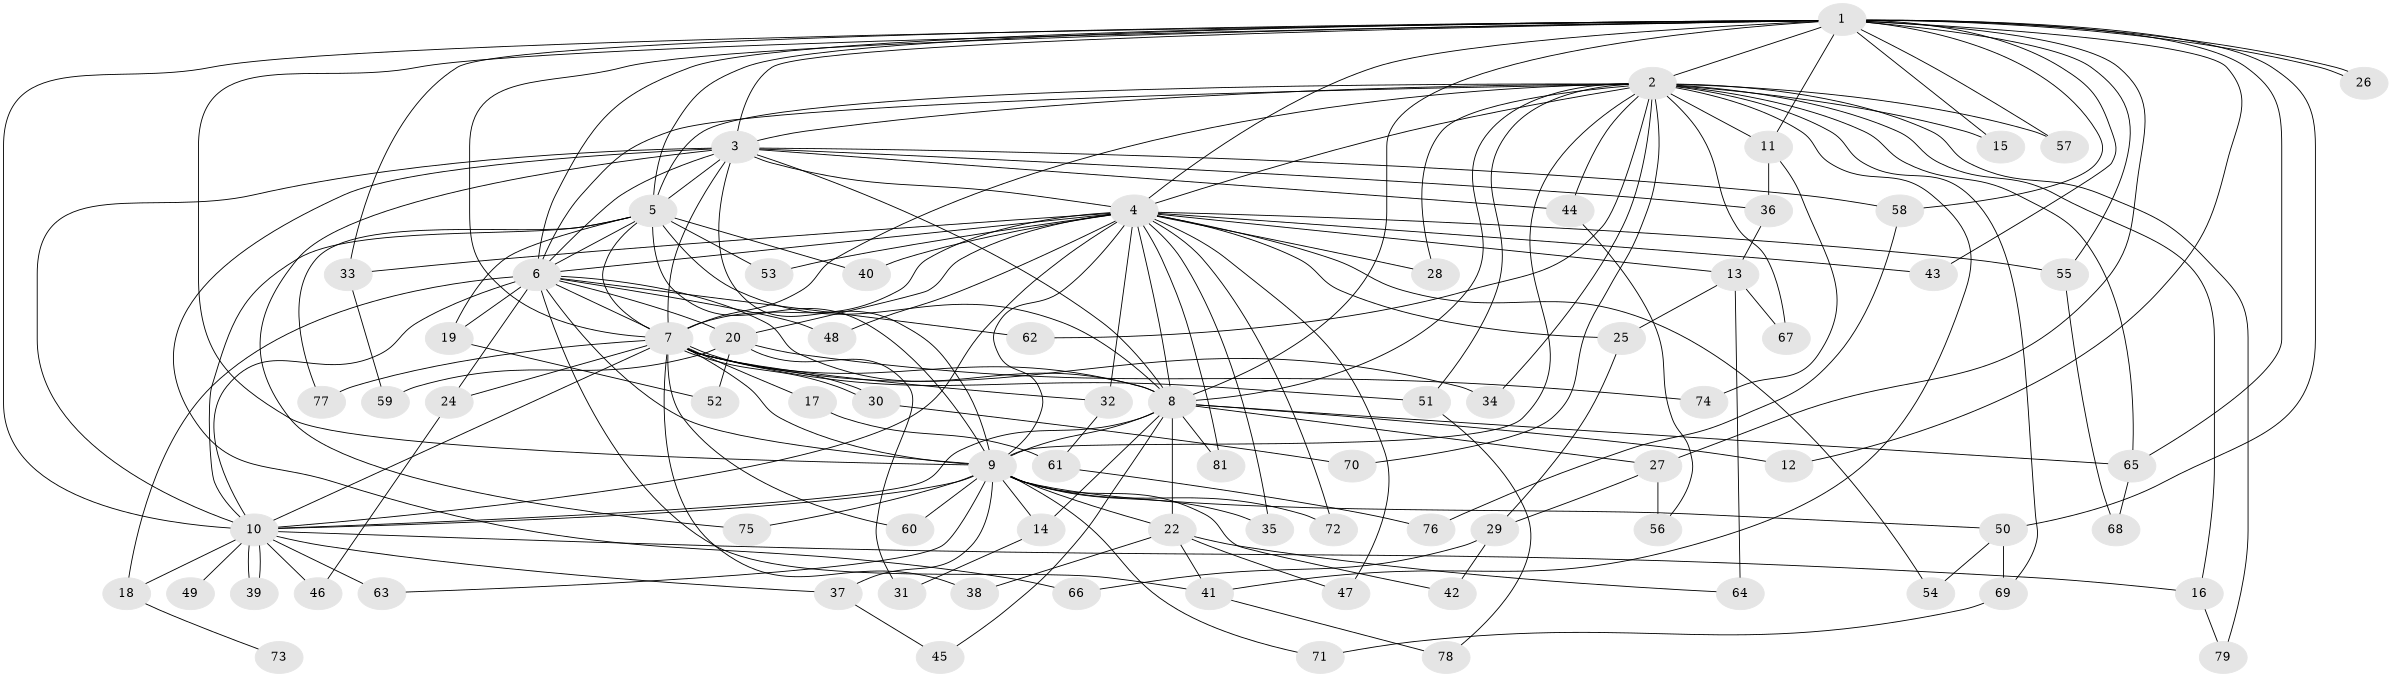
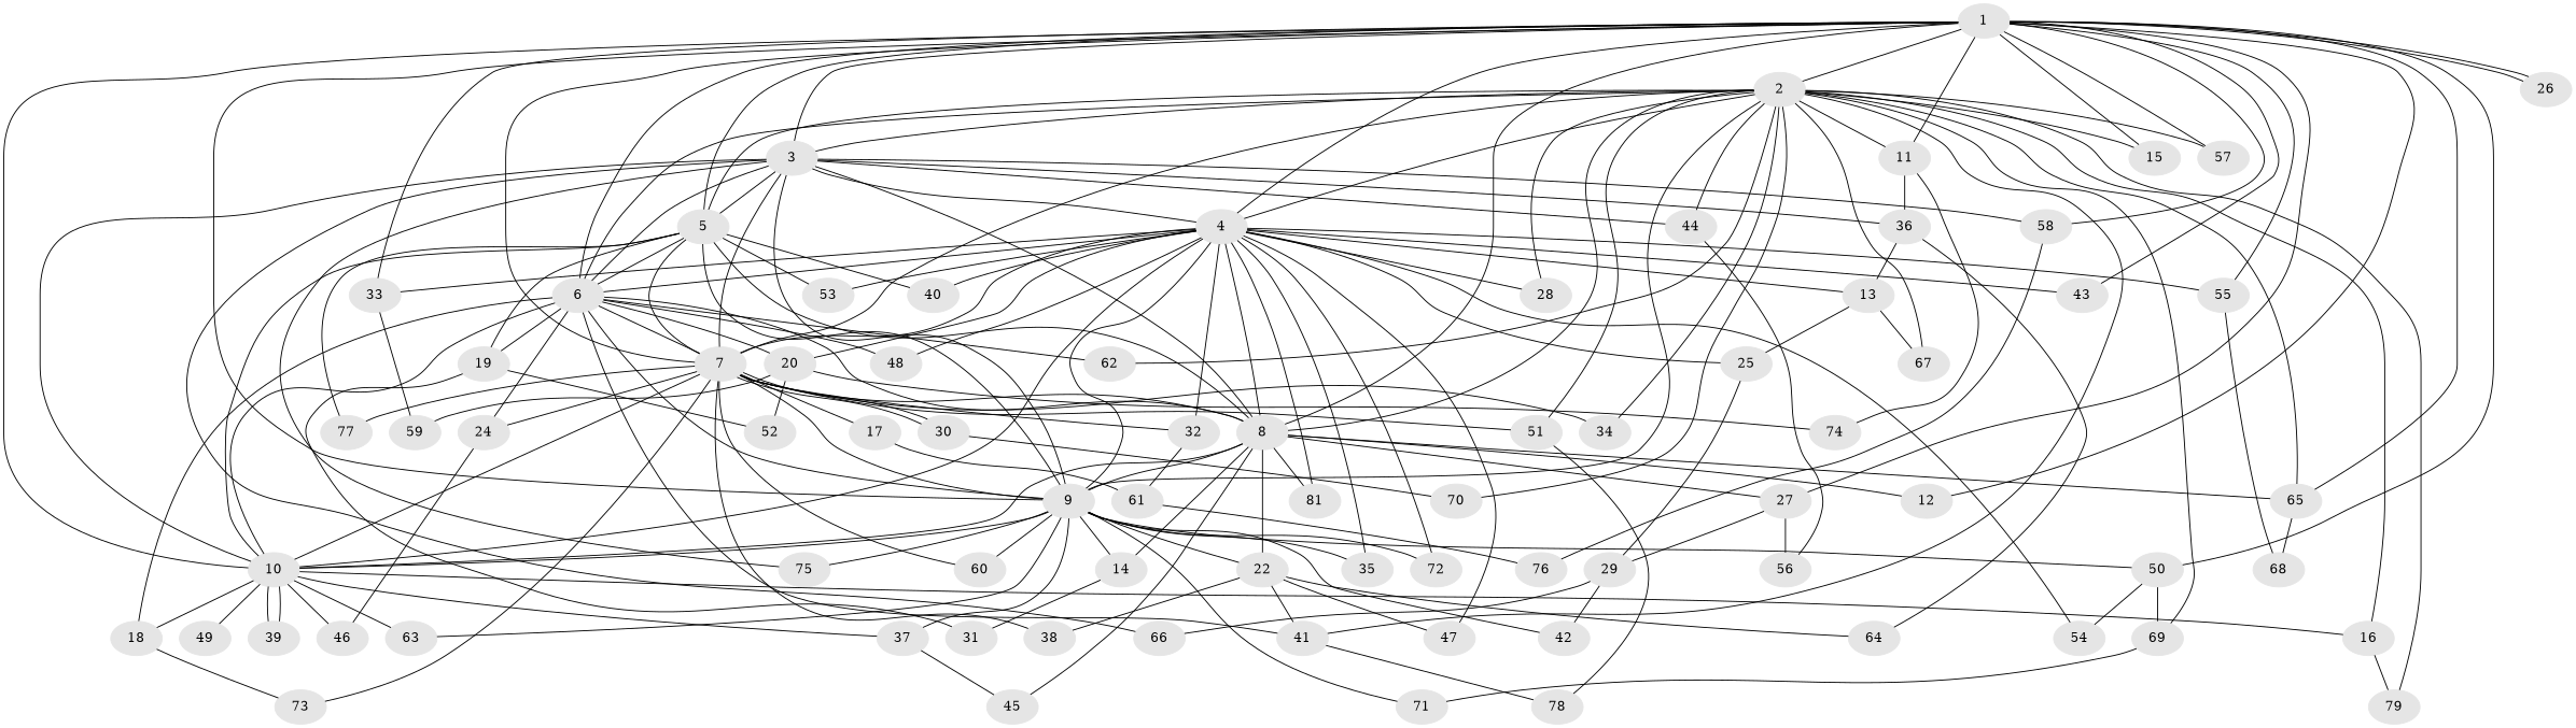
  graph {
    node [color=gray90 style=filled]
    1
    2
    3
    4
    5
    6
    7
    8
    9
    10
    11
    12
    15
    26
    27
    33
    43
    50
    55
    57
    58
    65
    16
    28
    34
    44
    51
    62
    67
    69
    70
    79
    41
    36
    66
    75
    13
    20
    n39 [label=81]
    25
    32
    35
    40
    47
    48
    53
    54
    72
    19
    77
    18
    24
    17
    30
    38
    60
    73
    14
    22
    45
    37
    42
    63
    71
    39
    46
    49
    74
    61
    29
    56
    59
    68
    76
    78
    64
    52
    31
    1 -- 2
    1 -- 3
    1 -- 4
    1 -- 5
    1 -- 6
    1 -- 7
    1 -- 8
    1 -- 9
    1 -- 10
    1 -- 11
    1 -- 12
    1 -- 15
    1 -- 26
    1 -- 26
    1 -- 27
    1 -- 33
    1 -- 43
    1 -- 50
    1 -- 55
    1 -- 57
    1 -- 58
    1 -- 65
    2 -- 3
    2 -- 4
    2 -- 5
    2 -- 6
    2 -- 7
    2 -- 8
    2 -- 9
    2 -- 11
    2 -- 15
    2 -- 57
    2 -- 65
    2 -- 16
    2 -- 28
    2 -- 34
    2 -- 44
    2 -- 51
    2 -- 62
    2 -- 67
    2 -- 69
    2 -- 70
    2 -- 79
    2 -- 41
    3 -- 4
    3 -- 5
    3 -- 6
    3 -- 7
    3 -- 8
    3 -- 9
    3 -- 10
    3 -- 58
    3 -- 44
    3 -- 36
    3 -- 66
    3 -- 75
    4 -- 6
    4 -- 7
    4 -- 8
    4 -- 9
    4 -- 10
    4 -- 33
    4 -- 43
    4 -- 55
    4 -- 28
    4 -- 13
    4 -- 20
    4 -- n39
    4 -- 25
    4 -- 32
    4 -- 35
    4 -- 40
    4 -- 47
    4 -- 48
    4 -- 53
    4 -- 54
    4 -- 72
    5 -- 6
    5 -- 7
    5 -- 8
    5 -- 9
    5 -- 10
    5 -- 40
    5 -- 53
    5 -- 19
    5 -- 77
    6 -- 7
    6 -- 8
    6 -- 9
    6 -- 10
    6 -- 62
    6 -- 41
    6 -- 20
    6 -- 48
    6 -- 19
    6 -- 18
    6 -- 24
    7 -- 8
    7 -- 9
    7 -- 10
    7 -- 34
    7 -- 51
    7 -- 32
    7 -- 77
    7 -- 24
    7 -- 17
    7 -- 30
    7 -- 30
    7 -- 38
    7 -- 60
+   7 -- 73
    8 -- 9
    8 -- 10
    8 -- 12
    8 -- 27
    8 -- 65
    8 -- n39
    8 -- 14
    8 -- 22
    8 -- 45
    9 -- 10
    9 -- 50
    9 -- 75
    9 -- 35
    9 -- 72
    9 -- 60
    9 -- 14
    9 -- 22
    9 -- 37
    9 -- 42
    9 -- 63
    9 -- 71
    10 -- 16
    10 -- 18
    10 -- 37
    10 -- 63
    10 -- 39
    10 -- 39
    10 -- 46
    10 -- 49
    11 -- 36
    11 -- 74
    27 -- 29
    27 -- 56
    33 -- 59
    50 -- 69
    50 -- 54
    55 -- 68
    58 -- 76
    65 -- 68
    16 -- 79
    44 -- 56
    51 -- 78
    69 -- 71
    41 -- 78
    36 -- 13
    13 -- 67
    13 -- 25
-   13 -- 64
+   36 -- 64
    20 -- 74
    20 -- 59
    20 -- 52
    25 -- 29
    32 -- 61
    19 -- 52
-   20 -- 31
+   19 -- 31
    18 -- 73
    24 -- 46
    17 -- 61
    30 -- 70
    14 -- 31
    22 -- 41
    22 -- 47
    22 -- 38
    22 -- 64
    37 -- 45
    61 -- 76
    29 -- 66
    29 -- 42
  }
